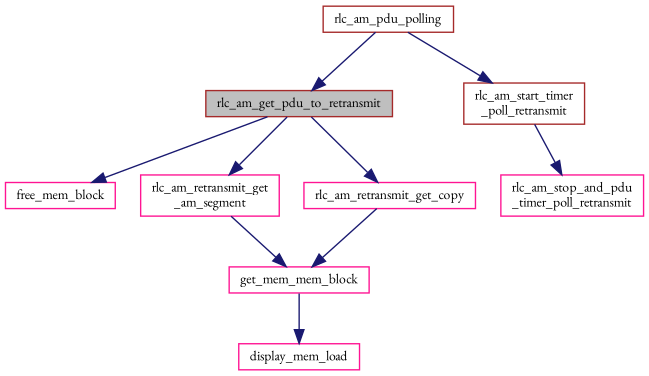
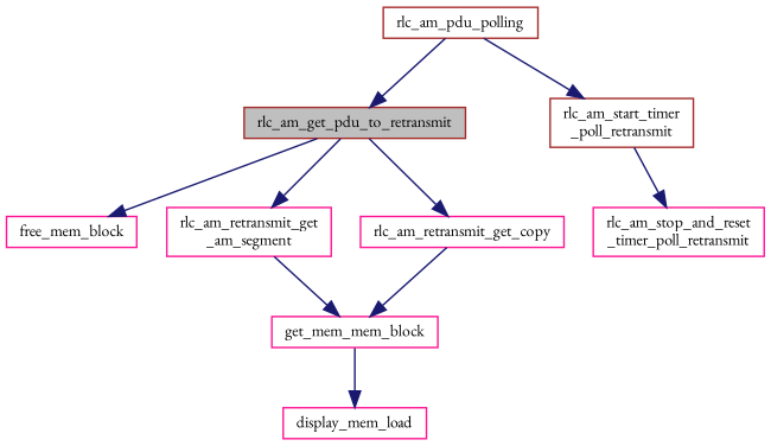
  digraph {
    fontname="EB Garamond"
    rankdir=TB
    node [color=deeppink fillcolor=white fontname="EB Garamond" fontsize=10 shape=record style=filled]
    edge [color=midnightblue fontname="EB Garamond" fontsize=10 labelfontname=Helvetica labelfontsize=10 style=solid]
    n1 [color=brown fillcolor=grey75 fontcolor=black height=0.2 label=rlc_am_get_pdu_to_retransmit width=0.4]
    n2 [height=0.2 label=free_mem_block width=0.4]
    n3 [height=0.2 label="rlc_am_retransmit_get\l_am_segment" width=0.4]
    n4 [height=0.2 label=rlc_am_retransmit_get_copy width=0.4]
    n5 [color=brown height=0.2 label=rlc_am_pdu_polling width=0.4]
    n6 [color=brown height=0.2 label="rlc_am_start_timer\l_poll_retransmit" width=0.4]
    n7 [height=0.2 label=get_mem_mem_block width=0.4]
-   n8 [height=0.2 label="rlc_am_stop_and_pdu\l_timer_poll_retransmit" width=0.4]
+   n8 [height=0.2 label="rlc_am_stop_and_reset\l_timer_poll_retransmit" width=0.4]
    n9 [height=0.2 label=display_mem_load width=0.4]
    n1 -> n2
    n1 -> n3
    n1 -> n4
    n3 -> n7
    n4 -> n7
    n5 -> n1
    n5 -> n6
    n6 -> n8
    n7 -> n9
  }
